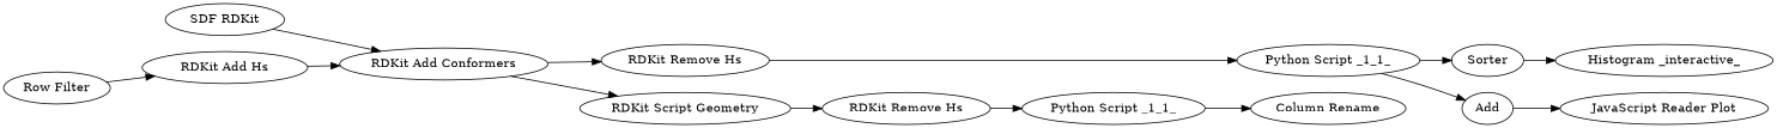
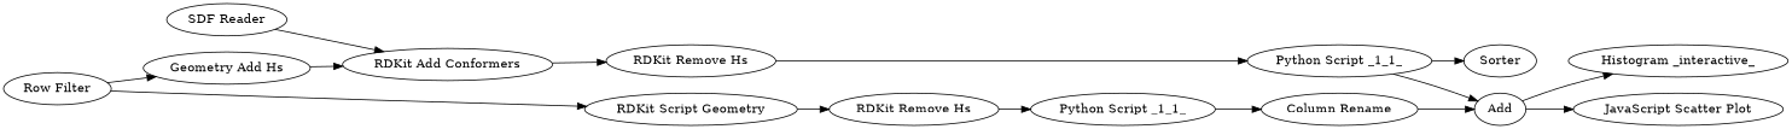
  digraph {
    rankdir=LR
-   n1 [label="SDF RDKit"]
+   n1 [label="SDF Reader"]
    n2 [label="RDKit Add Conformers"]
    n3 [label="Row Filter"]
-   n4 [label="RDKit Add Hs"]
+   n4 [label="Geometry Add Hs"]
    n5 [label="RDKit Remove Hs"]
    n6 [label="RDKit Script Geometry"]
    n7 [label="Python Script _1_1_"]
    n8 [label="RDKit Remove Hs"]
    n9 [label=Add]
    n10 [label=Sorter]
-   n11 [label="JavaScript Reader Plot"]
+   n11 [label="JavaScript Scatter Plot"]
    n12 [label="Histogram _interactive_"]
    n13 [label="Python Script _1_1_"]
    n14 [label="Column Rename"]
    n1 -> n2
    n2 -> n5
-   n2 -> n6
+   n3 -> n6
    n3 -> n4
    n4 -> n2
    n5 -> n7
    n6 -> n8
    n7 -> n9
    n7 -> n10
    n8 -> n13
    n9 -> n11
-   n10 -> n12
+   n9 -> n12
    n13 -> n14
+   n14 -> n9
  }
